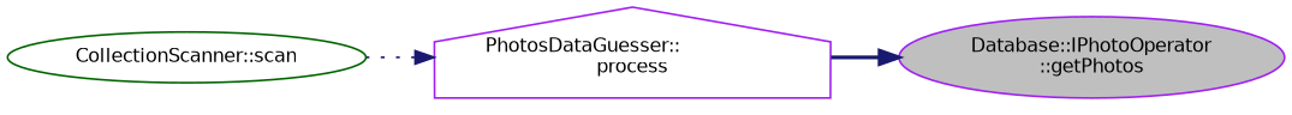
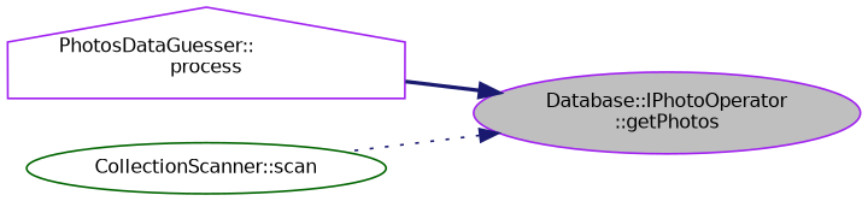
  digraph {
    rankdir=RL
    node [color=purple fillcolor=white fontname=Helvetica fontsize=10 shape=ellipse style=filled]
    edge [color=midnightblue dir=back fontname=Helvetica fontsize=10 labelfontname=Helvetica labelfontsize=10]
    n1 [fillcolor=grey75 fontcolor=black height=0.2 label="Database::IPhotoOperator\l::getPhotos" width=0.4]
    n2 [height=0.2 label="PhotosDataGuesser::\lprocess" shape=house width=0.4]
    n3 [color=darkgreen height=0.2 label="CollectionScanner::scan" width=0.4]
    n1 -> n2 [style=bold]
-   n2 -> n3 [style=dotted]
+   n1 -> n3 [style=dotted]
  }
